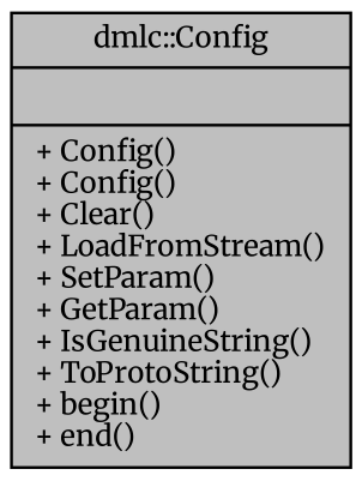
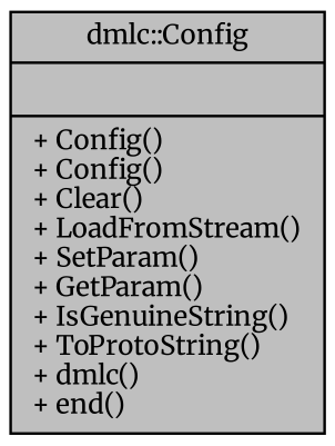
  digraph {
    fontname=Merriweather
-   n1 [color=black fillcolor=grey75 fontcolor=black fontname=Merriweather fontsize=10 height=0.2 label="{dmlc::Config\n||+ Config()\l+ Config()\l+ Clear()\l+ LoadFromStream()\l+ SetParam()\l+ GetParam()\l+ IsGenuineString()\l+ ToProtoString()\l+ begin()\l+ end()\l}" shape=record style=filled width=0.4]
+   n1 [color=black fillcolor=grey75 fontcolor=black fontname=Merriweather fontsize=10 height=0.2 label="{dmlc::Config\n||+ Config()\l+ Config()\l+ Clear()\l+ LoadFromStream()\l+ SetParam()\l+ GetParam()\l+ IsGenuineString()\l+ ToProtoString()\l+ dmlc()\l+ end()\l}" shape=record style=filled width=0.4]
  }
